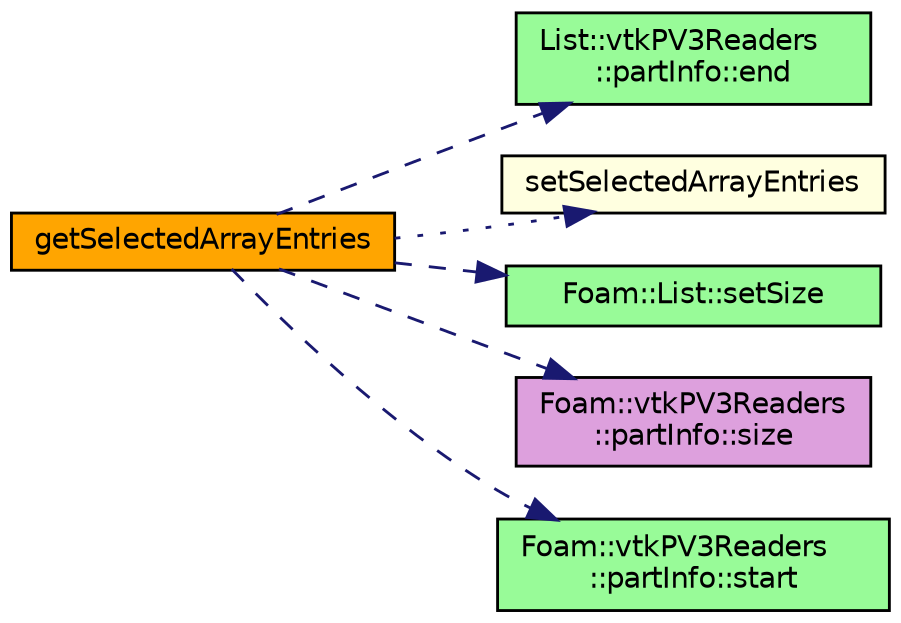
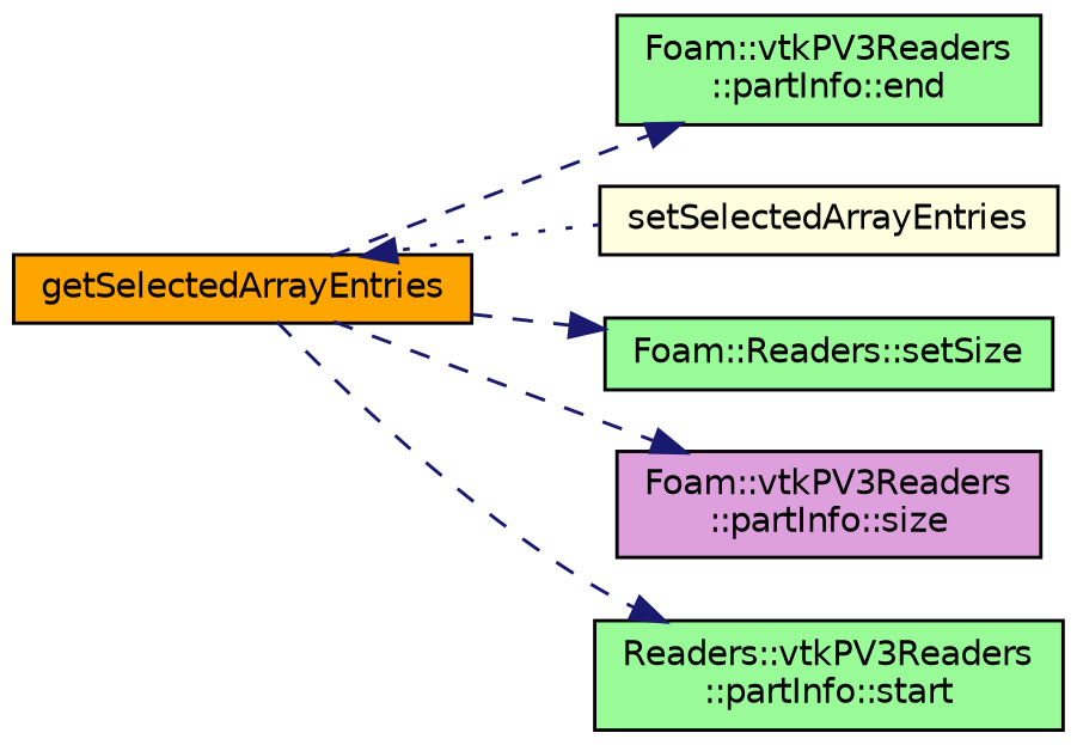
  digraph {
    rankdir=LR
    node [color=black fillcolor=palegreen fontname=Helvetica fontsize=10 shape=record style=filled]
    edge [color=midnightblue fontname=Helvetica fontsize=10 labelfontname=Helvetica labelfontsize=10 style=dashed]
    n1 [fillcolor=orange fontcolor=black height=0.2 label=getSelectedArrayEntries width=0.4]
-   n2 [height=0.2 label="List::vtkPV3Readers\l::partInfo::end" width=0.4]
+   n2 [height=0.2 label="Foam::vtkPV3Readers\l::partInfo::end" width=0.4]
    n3 [fillcolor=lightyellow height=0.2 label=setSelectedArrayEntries width=0.4]
-   n4 [height=0.2 label="Foam::List::setSize" width=0.4]
+   n4 [height=0.2 label="Foam::Readers::setSize" width=0.4]
    n5 [fillcolor=plum height=0.2 label="Foam::vtkPV3Readers\l::partInfo::size" width=0.4]
-   n6 [height=0.2 label="Foam::vtkPV3Readers\l::partInfo::start" width=0.4]
+   n6 [height=0.2 label="Readers::vtkPV3Readers\l::partInfo::start" width=0.4]
    n1 -> n2
-   n1 -> n3 [style=dotted]
+   n3 -> n1 [style=dotted]
    n1 -> n4
    n1 -> n5
    n1 -> n6
  }
